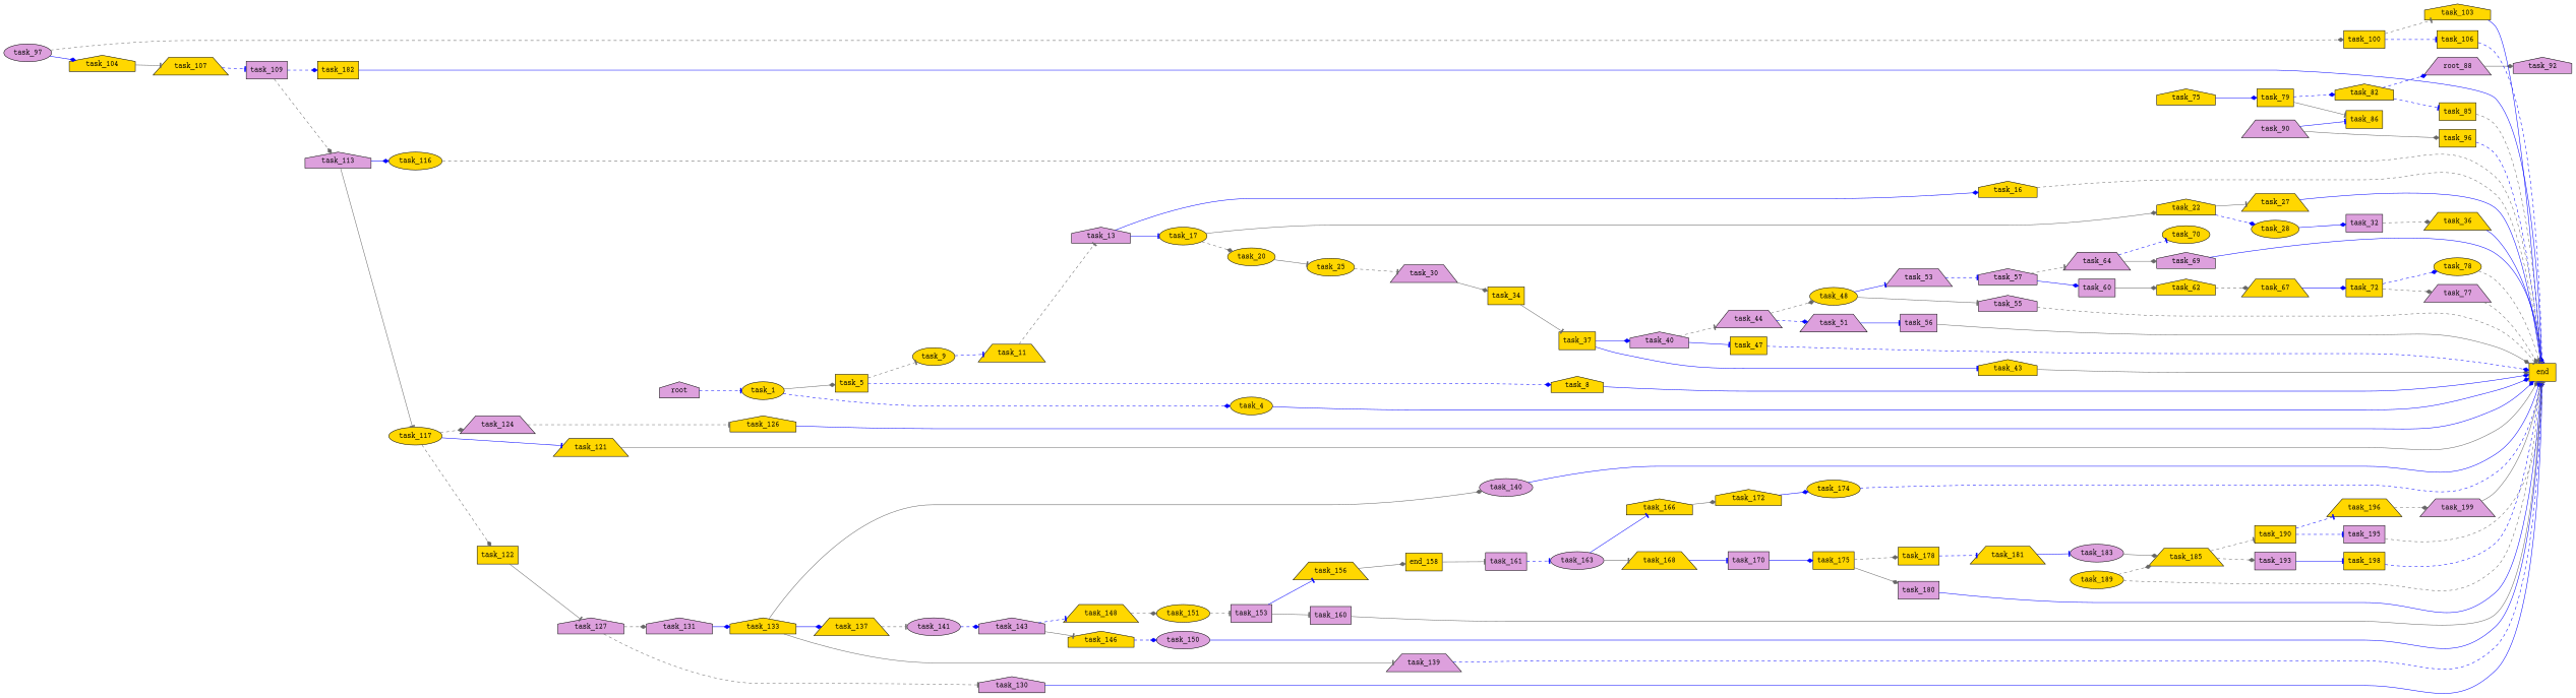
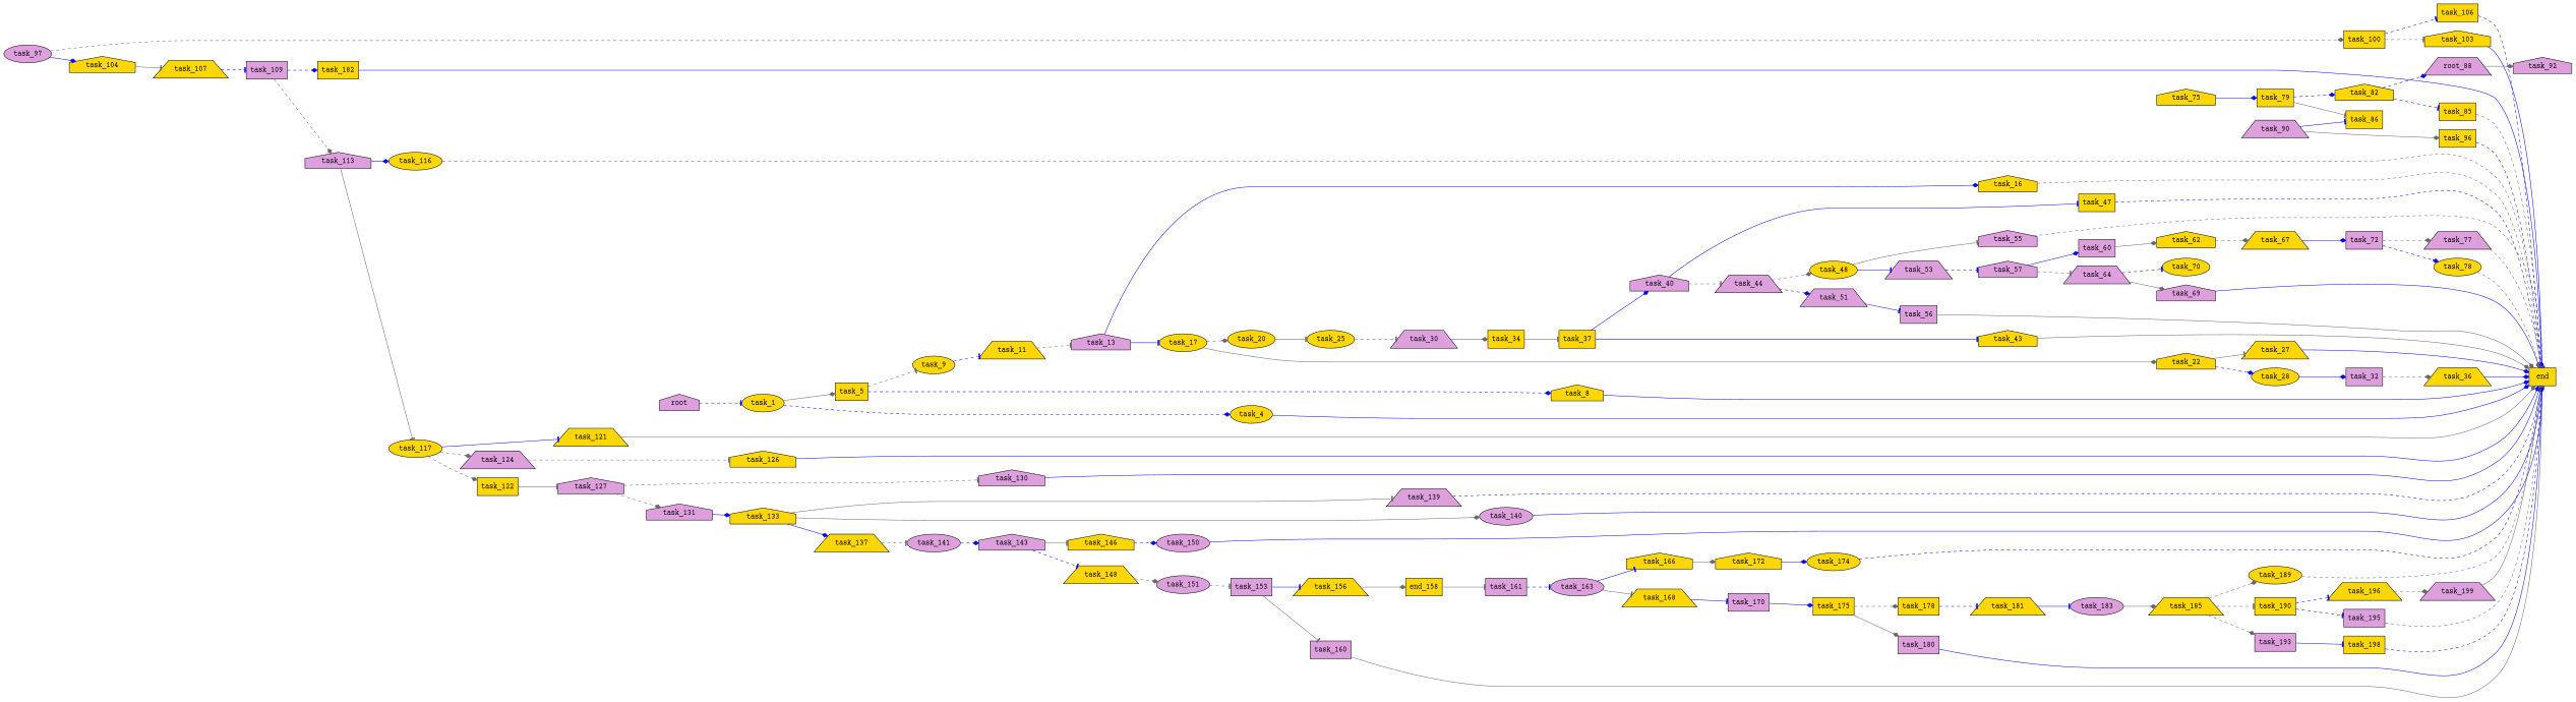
  digraph {
    fontname="Courier Prime"
    rankdir=LR
    node [fillcolor=gold fontname="Courier Prime" shape=box style=filled]
    edge [arrowhead=diamond color=blue fontname="Courier Prime" style=solid]
    root [fillcolor=plum shape=house]
    task_1 [shape=ellipse]
    task_4 [shape=ellipse]
    task_5
    end
    task_8 [shape=house]
    task_9 [shape=ellipse]
    task_11 [shape=trapezium]
    task_13 [fillcolor=plum shape=house]
    task_16 [shape=house]
    task_17 [shape=ellipse]
    task_20 [shape=ellipse]
    task_22 [shape=house]
    task_25 [shape=ellipse]
    task_27 [shape=trapezium]
    task_28 [shape=ellipse]
    task_30 [fillcolor=plum shape=trapezium]
    task_32 [fillcolor=plum]
    task_34
    task_36 [shape=trapezium]
    task_37
    task_40 [fillcolor=plum shape=house]
    task_43 [shape=house]
    task_44 [fillcolor=plum shape=trapezium]
    task_47
    task_48 [shape=ellipse]
    task_51 [fillcolor=plum shape=trapezium]
    task_53 [fillcolor=plum shape=trapezium]
    task_55 [fillcolor=plum shape=house]
    task_56 [fillcolor=plum]
    task_57 [fillcolor=plum shape=house]
    task_60 [fillcolor=plum]
    task_64 [fillcolor=plum shape=trapezium]
    task_62 [shape=house]
    task_69 [fillcolor=plum shape=house]
    task_70 [shape=ellipse]
    task_67 [shape=trapezium]
-   task_72
+   task_72 [fillcolor=plum]
    task_77 [fillcolor=plum shape=trapezium]
    task_78 [shape=ellipse]
    task_75 [shape=house]
    task_79
    task_82 [shape=house]
    task_86
    task_85
    n46 [fillcolor=plum label=root_88 shape=trapezium]
    task_92 [fillcolor=plum shape=house]
    task_90 [fillcolor=plum shape=trapezium]
    task_96
    task_97 [fillcolor=plum shape=ellipse]
    task_100
    task_104 [shape=house]
    task_103 [shape=house]
    task_106
    task_107 [shape=trapezium]
    task_109 [fillcolor=plum]
    n57 [label=task_182]
    task_113 [fillcolor=plum shape=house]
    task_116 [shape=ellipse]
    task_117 [shape=ellipse]
    task_121 [shape=trapezium]
    task_122
    task_124 [fillcolor=plum shape=trapezium]
    task_127 [fillcolor=plum shape=house]
    task_126 [shape=house]
    task_130 [fillcolor=plum shape=house]
    task_131 [fillcolor=plum shape=house]
    task_133 [shape=house]
    task_137 [shape=trapezium]
    task_139 [fillcolor=plum shape=trapezium]
    task_140 [fillcolor=plum shape=ellipse]
    task_141 [fillcolor=plum shape=ellipse]
    task_143 [fillcolor=plum shape=house]
    task_146 [shape=house]
    task_148 [shape=trapezium]
    task_150 [fillcolor=plum shape=ellipse]
-   task_151 [shape=ellipse]
+   task_151 [fillcolor=plum shape=ellipse]
    task_153 [fillcolor=plum]
    task_156 [shape=trapezium]
    task_160 [fillcolor=plum]
    n81 [label=end_158]
    task_161 [fillcolor=plum]
    task_163 [fillcolor=plum shape=ellipse]
    task_166 [shape=house]
    task_168 [shape=trapezium]
    task_172 [shape=house]
    task_170 [fillcolor=plum]
    task_174 [shape=ellipse]
    task_175
    task_178
    task_180 [fillcolor=plum]
    task_181 [shape=trapezium]
    task_183 [fillcolor=plum shape=ellipse]
    task_185 [shape=trapezium]
    task_189 [shape=ellipse]
    task_190
    task_193 [fillcolor=plum]
    task_195 [fillcolor=plum]
    task_196 [shape=trapezium]
    task_198
    task_199 [fillcolor=plum shape=trapezium]
    root -> task_1 [arrowhead=tee style=dashed]
    task_1 -> task_4 [style=dashed]
    task_1 -> task_5 [color=gray40]
    task_4 -> end
    task_5 -> task_8 [style=dashed]
    task_5 -> task_9 [arrowhead=tee color=gray40 style=dashed]
    task_8 -> end
    task_9 -> task_11 [arrowhead=tee style=dashed]
    task_11 -> task_13 [arrowhead=tee color=gray40 style=dashed]
    task_13 -> task_16
    task_13 -> task_17 [arrowhead=tee]
    task_16 -> end [color=gray40 style=dashed]
    task_17 -> task_20 [color=gray40 style=dashed]
    task_17 -> task_22 [color=gray40]
    task_20 -> task_25 [arrowhead=tee color=gray40]
    task_22 -> task_27 [arrowhead=tee color=gray40]
    task_22 -> task_28 [style=dashed]
    task_25 -> task_30 [arrowhead=tee color=gray40 style=dashed]
    task_27 -> end
    task_28 -> task_32
    task_30 -> task_34 [color=gray40]
    task_32 -> task_36 [color=gray40 style=dashed]
    task_34 -> task_37 [arrowhead=tee color=gray40]
    task_36 -> end
    task_37 -> task_40
    task_37 -> task_43 [arrowhead=tee]
    task_40 -> task_44 [arrowhead=tee color=gray40 style=dashed]
    task_40 -> task_47 [arrowhead=tee]
    task_43 -> end [color=gray40]
    task_44 -> task_48 [color=gray40 style=dashed]
    task_44 -> task_51 [style=dashed]
    task_47 -> end [style=dashed]
    task_48 -> task_53 [arrowhead=tee]
    task_48 -> task_55 [arrowhead=tee color=gray40]
    task_51 -> task_56 [arrowhead=tee]
    task_53 -> task_57 [arrowhead=tee style=dashed]
    task_55 -> end [arrowhead=tee color=gray40 style=dashed]
    task_56 -> end [color=gray40]
    task_57 -> task_60
    task_57 -> task_64 [arrowhead=tee color=gray40 style=dashed]
    task_60 -> task_62 [color=gray40]
    task_64 -> task_69 [color=gray40]
    task_64 -> task_70 [arrowhead=tee style=dashed]
    task_62 -> task_67 [color=gray40 style=dashed]
    task_69 -> end
    task_67 -> task_72
    task_72 -> task_77 [color=gray40 style=dashed]
    task_72 -> task_78 [style=dashed]
    task_77 -> end [color=gray40 style=dashed]
    task_78 -> end [color=gray40 style=dashed]
    task_75 -> task_79
    task_79 -> task_82 [style=dashed]
    task_79 -> task_86 [arrowhead=tee color=gray40]
    task_82 -> task_85 [arrowhead=tee style=dashed]
    task_82 -> n46 [style=dashed]
    task_85 -> end [color=gray40 style=dashed]
    n46 -> task_92 [color=gray40]
    task_90 -> task_86 [arrowhead=tee]
    task_90 -> task_96 [color=gray40]
    task_96 -> end [arrowhead=tee style=dashed]
    task_97 -> task_100 [color=gray40 style=dashed]
    task_97 -> task_104
    task_100 -> task_103 [arrowhead=tee color=gray40 style=dashed]
    task_100 -> task_106 [arrowhead=tee style=dashed]
    task_104 -> task_107 [arrowhead=tee color=gray40]
    task_103 -> end [arrowhead=tee]
    task_106 -> end [arrowhead=tee style=dashed]
    task_107 -> task_109 [arrowhead=tee style=dashed]
    task_109 -> n57 [style=dashed]
    task_109 -> task_113 [color=gray40 style=dashed]
    n57 -> end
    task_113 -> task_116
    task_113 -> task_117 [arrowhead=tee color=gray40]
    task_116 -> end [arrowhead=tee color=gray40 style=dashed]
    task_117 -> task_121 [arrowhead=tee]
    task_117 -> task_122 [color=gray40 style=dashed]
    task_117 -> task_124 [color=gray40 style=dashed]
    task_121 -> end [color=gray40]
    task_122 -> task_127 [arrowhead=tee color=gray40]
    task_124 -> task_126 [arrowhead=tee color=gray40 style=dashed]
    task_127 -> task_130 [arrowhead=tee color=gray40 style=dashed]
    task_127 -> task_131 [color=gray40 style=dashed]
    task_126 -> end
    task_130 -> end
    task_131 -> task_133
    task_133 -> task_137
    task_133 -> task_139 [arrowhead=tee color=gray40]
    task_133 -> task_140 [color=gray40]
    task_137 -> task_141 [arrowhead=tee color=gray40 style=dashed]
    task_139 -> end [style=dashed]
    task_140 -> end
    task_141 -> task_143 [style=dashed]
    task_143 -> task_146 [arrowhead=tee color=gray40]
    task_143 -> task_148 [arrowhead=tee style=dashed]
    task_146 -> task_150 [style=dashed]
    task_148 -> task_151 [color=gray40 style=dashed]
    task_150 -> end
    task_151 -> task_153 [arrowhead=tee color=gray40 style=dashed]
    task_153 -> task_156 [arrowhead=tee]
    task_153 -> task_160 [arrowhead=tee color=gray40]
    task_156 -> n81 [color=gray40]
    task_160 -> end [color=gray40]
    n81 -> task_161 [arrowhead=tee color=gray40]
    task_161 -> task_163 [arrowhead=tee style=dashed]
    task_163 -> task_166 [arrowhead=tee]
    task_163 -> task_168 [arrowhead=tee color=gray40]
    task_166 -> task_172 [color=gray40]
    task_168 -> task_170 [arrowhead=tee]
    task_172 -> task_174
    task_170 -> task_175
    task_174 -> end [arrowhead=tee style=dashed]
    task_175 -> task_178 [color=gray40 style=dashed]
    task_175 -> task_180 [color=gray40]
    task_178 -> task_181 [arrowhead=tee style=dashed]
    task_180 -> end [arrowhead=tee]
    task_181 -> task_183 [arrowhead=tee]
    task_183 -> task_185 [color=gray40]
-   task_189 -> task_185 [color=gray40 style=dashed]
+   task_185 -> task_189 [color=gray40 style=dashed]
    task_185 -> task_190 [arrowhead=tee color=gray40 style=dashed]
    task_185 -> task_193 [color=gray40 style=dashed]
    task_189 -> end [color=gray40 style=dashed]
    task_190 -> task_195 [arrowhead=tee style=dashed]
    task_190 -> task_196 [arrowhead=tee style=dashed]
    task_193 -> task_198 [arrowhead=tee]
    task_195 -> end [arrowhead=tee color=gray40 style=dashed]
    task_196 -> task_199 [color=gray40 style=dashed]
    task_198 -> end [style=dashed]
    task_199 -> end [arrowhead=tee color=gray40]
  }
